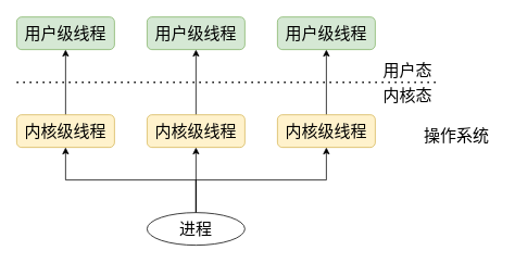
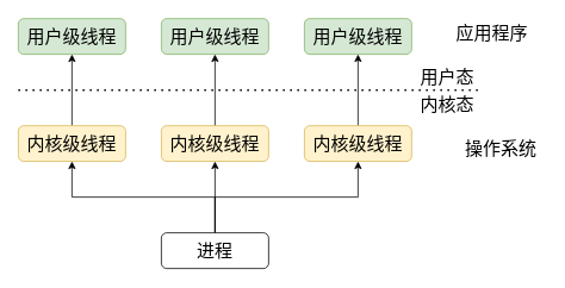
  <mxCell id="0" />
  <mxCell id="1" parent="0" />
  <mxCell id="2" value="" style="edgeStyle=orthogonalEdgeStyle;rounded=0;orthogonalLoop=1;jettySize=auto;html=1;fontSize=20;" parent="1" source="3" target="8" edge="1"><mxGeometry relative="1" as="geometry" /></mxCell>
  <mxCell id="3" value="&lt;font style=&quot;font-size: 20px;&quot;&gt;内核级线程&lt;/font&gt;" style="rounded=1;whiteSpace=wrap;html=1;fillColor=#fff2cc;strokeColor=#d6b656;" parent="1" vertex="1"><mxGeometry x="20" y="140" width="120" height="40" as="geometry" /></mxCell>
  <mxCell id="4" style="edgeStyle=orthogonalEdgeStyle;rounded=0;orthogonalLoop=1;jettySize=auto;html=1;exitX=0.5;exitY=0;exitDx=0;exitDy=0;entryX=0.5;entryY=1;entryDx=0;entryDy=0;fontSize=20;" parent="1" source="7" target="3" edge="1"><mxGeometry relative="1" as="geometry" /></mxCell>
  <mxCell id="5" style="edgeStyle=orthogonalEdgeStyle;rounded=0;orthogonalLoop=1;jettySize=auto;html=1;exitX=0.5;exitY=0;exitDx=0;exitDy=0;entryX=0.5;entryY=1;entryDx=0;entryDy=0;fontSize=20;" parent="1" source="7" target="10" edge="1"><mxGeometry relative="1" as="geometry" /></mxCell>
  <mxCell id="6" style="edgeStyle=orthogonalEdgeStyle;rounded=0;orthogonalLoop=1;jettySize=auto;html=1;exitX=0.5;exitY=0;exitDx=0;exitDy=0;entryX=0.5;entryY=1;entryDx=0;entryDy=0;fontSize=20;" parent="1" source="7" target="13" edge="1"><mxGeometry relative="1" as="geometry" /></mxCell>
- <mxCell id="7" value="&lt;font style=&quot;font-size: 20px;&quot;&gt;进程&lt;/font&gt;" style="ellipse;whiteSpace=wrap;html=1;" parent="1" vertex="1"><mxGeometry x="180" y="260" width="120" height="40" as="geometry" /></mxCell>
+ <mxCell id="7" value="&lt;font style=&quot;font-size: 20px;&quot;&gt;进程&lt;/font&gt;" style="rounded=1;whiteSpace=wrap;html=1;" parent="1" vertex="1"><mxGeometry x="180" y="260" width="120" height="40" as="geometry" /></mxCell>
  <mxCell id="8" value="&lt;font style=&quot;font-size: 20px;&quot;&gt;用户级线程&lt;/font&gt;" style="rounded=1;whiteSpace=wrap;html=1;fillColor=#d5e8d4;strokeColor=#82b366;" parent="1" vertex="1"><mxGeometry x="20" y="20" width="120" height="40" as="geometry" /></mxCell>
  <mxCell id="9" value="" style="edgeStyle=orthogonalEdgeStyle;rounded=0;orthogonalLoop=1;jettySize=auto;html=1;fontSize=20;" parent="1" source="10" target="11" edge="1"><mxGeometry relative="1" as="geometry" /></mxCell>
  <mxCell id="10" value="&lt;font style=&quot;font-size: 20px;&quot;&gt;内核级线程&lt;/font&gt;" style="rounded=1;whiteSpace=wrap;html=1;fillColor=#fff2cc;strokeColor=#d6b656;" parent="1" vertex="1"><mxGeometry x="180" y="140" width="120" height="40" as="geometry" /></mxCell>
  <mxCell id="11" value="&lt;font style=&quot;font-size: 20px;&quot;&gt;用户级线程&lt;/font&gt;" style="rounded=1;whiteSpace=wrap;html=1;fillColor=#d5e8d4;strokeColor=#82b366;" parent="1" vertex="1"><mxGeometry x="180" y="20" width="120" height="40" as="geometry" /></mxCell>
  <mxCell id="12" value="" style="edgeStyle=orthogonalEdgeStyle;rounded=0;orthogonalLoop=1;jettySize=auto;html=1;fontSize=20;" parent="1" source="13" target="14" edge="1"><mxGeometry relative="1" as="geometry" /></mxCell>
  <mxCell id="13" value="&lt;font style=&quot;font-size: 20px;&quot;&gt;内核级线程&lt;/font&gt;" style="rounded=1;whiteSpace=wrap;html=1;fillColor=#fff2cc;strokeColor=#d6b656;" parent="1" vertex="1"><mxGeometry x="340" y="140" width="120" height="40" as="geometry" /></mxCell>
  <mxCell id="14" value="&lt;font style=&quot;font-size: 20px;&quot;&gt;用户级线程&lt;/font&gt;" style="rounded=1;whiteSpace=wrap;html=1;fillColor=#d5e8d4;strokeColor=#82b366;" parent="1" vertex="1"><mxGeometry x="340" y="20" width="120" height="40" as="geometry" /></mxCell>
  <mxCell id="15" value="" style="endArrow=none;dashed=1;html=1;dashPattern=1 3;strokeWidth=2;rounded=0;fontSize=20;" parent="1" edge="1"><mxGeometry width="50" height="50" relative="1" as="geometry"><mxPoint x="20" y="100" as="sourcePoint" /><mxPoint x="540" y="100" as="targetPoint" /></mxGeometry></mxCell>
  <mxCell id="16" value="用户态" style="text;html=1;strokeColor=none;fillColor=none;align=center;verticalAlign=middle;whiteSpace=wrap;rounded=0;fontSize=20;" parent="1" vertex="1"><mxGeometry x="460" y="70" width="80" height="30" as="geometry" /></mxCell>
  <mxCell id="17" value="内核态" style="text;html=1;strokeColor=none;fillColor=none;align=center;verticalAlign=middle;whiteSpace=wrap;rounded=0;fontSize=20;" parent="1" vertex="1"><mxGeometry x="460" y="100" width="80" height="30" as="geometry" /></mxCell>
+ <mxCell id="18" value="应用程序" style="text;html=1;strokeColor=none;fillColor=none;align=center;verticalAlign=middle;whiteSpace=wrap;rounded=0;fontSize=20;" parent="1" vertex="1"><mxGeometry x="500" y="20" width="100" height="30" as="geometry" /></mxCell>
  <mxCell id="19" value="操作系统" style="text;html=1;strokeColor=none;fillColor=none;align=center;verticalAlign=middle;whiteSpace=wrap;rounded=0;fontSize=20;" parent="1" vertex="1"><mxGeometry x="510" y="150" width="100" height="30" as="geometry" /></mxCell>
